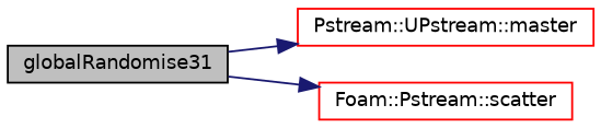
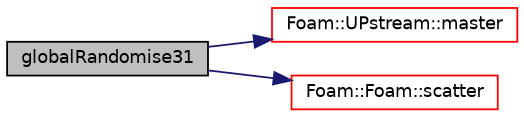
  digraph {
    rankdir=LR
    node [color=red fontname=Helvetica fontsize=10 shape=record]
    edge [color=midnightblue fontname=Helvetica fontsize=10 labelfontname=Helvetica labelfontsize=10 style=solid]
    n1 [color=black fillcolor=grey75 fontcolor=black height=0.2 label=globalRandomise31 style=filled width=0.4]
-   n2 [height=0.2 label="Pstream::UPstream::master" width=0.4]
-   n3 [height=0.2 label="Foam::Pstream::scatter" width=0.4]
+   n2 [height=0.2 label="Foam::UPstream::master" width=0.4]
+   n3 [height=0.2 label="Foam::Foam::scatter" width=0.4]
    n1 -> n2
    n1 -> n3
  }
